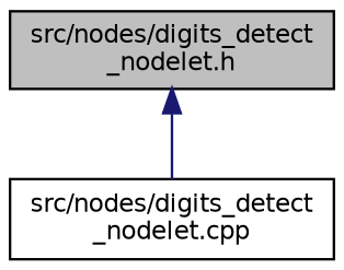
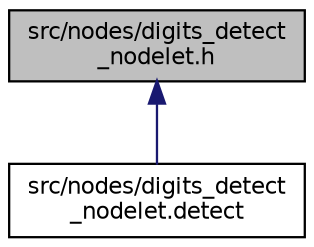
  digraph {
    node [color=black fontname=Helvetica fontsize=10 shape=record style=filled]
    n1 [fillcolor=grey75 fontcolor=black height=0.2 label="src/nodes/digits_detect\l_nodelet.h" width=0.4]
-   n2 [fillcolor=white height=0.2 label="src/nodes/digits_detect\l_nodelet.cpp" width=0.4]
+   n2 [fillcolor=white height=0.2 label="src/nodes/digits_detect\l_nodelet.detect" width=0.4]
    n1 -> n2 [color=midnightblue dir=back fontname=Helvetica fontsize=10 labelfontname=Helvetica labelfontsize=10 style=solid]
  }
